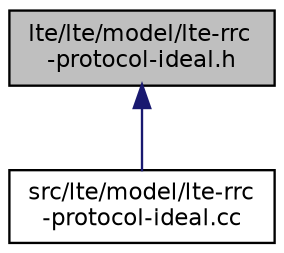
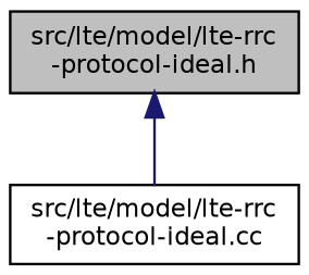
  digraph {
    node [color=black fontname=Helvetica fontsize=10 shape=record style=filled]
-   n1 [fillcolor=grey75 fontcolor=black height=0.2 label="lte/lte/model/lte-rrc\l-protocol-ideal.h" width=0.4]
+   n1 [fillcolor=grey75 fontcolor=black height=0.2 label="src/lte/model/lte-rrc\l-protocol-ideal.h" width=0.4]
    n2 [fillcolor=white height=0.2 label="src/lte/model/lte-rrc\l-protocol-ideal.cc" width=0.4]
    n1 -> n2 [color=midnightblue dir=back fontname=Helvetica fontsize=10 labelfontname=Helvetica labelfontsize=10 style=solid]
  }
